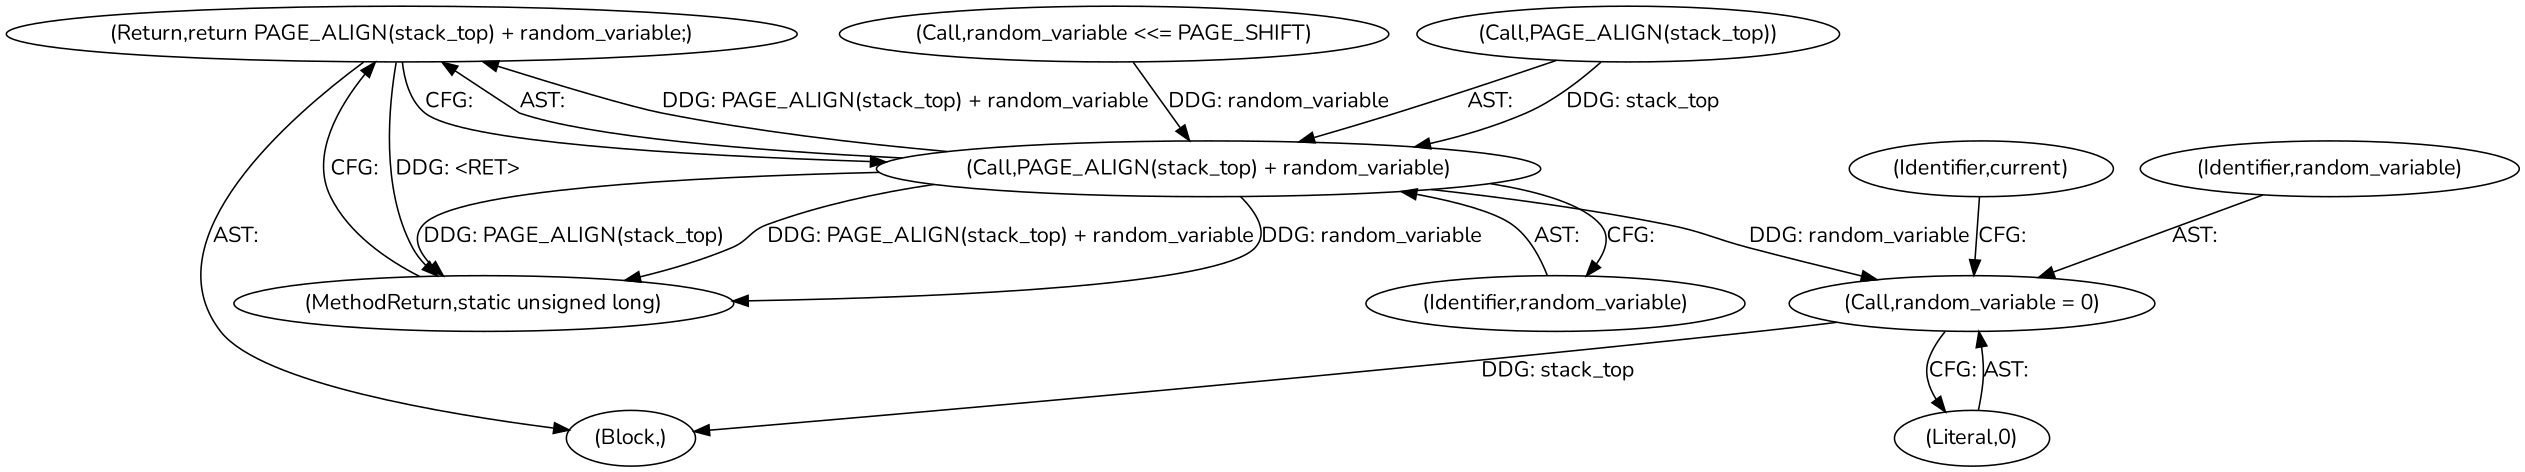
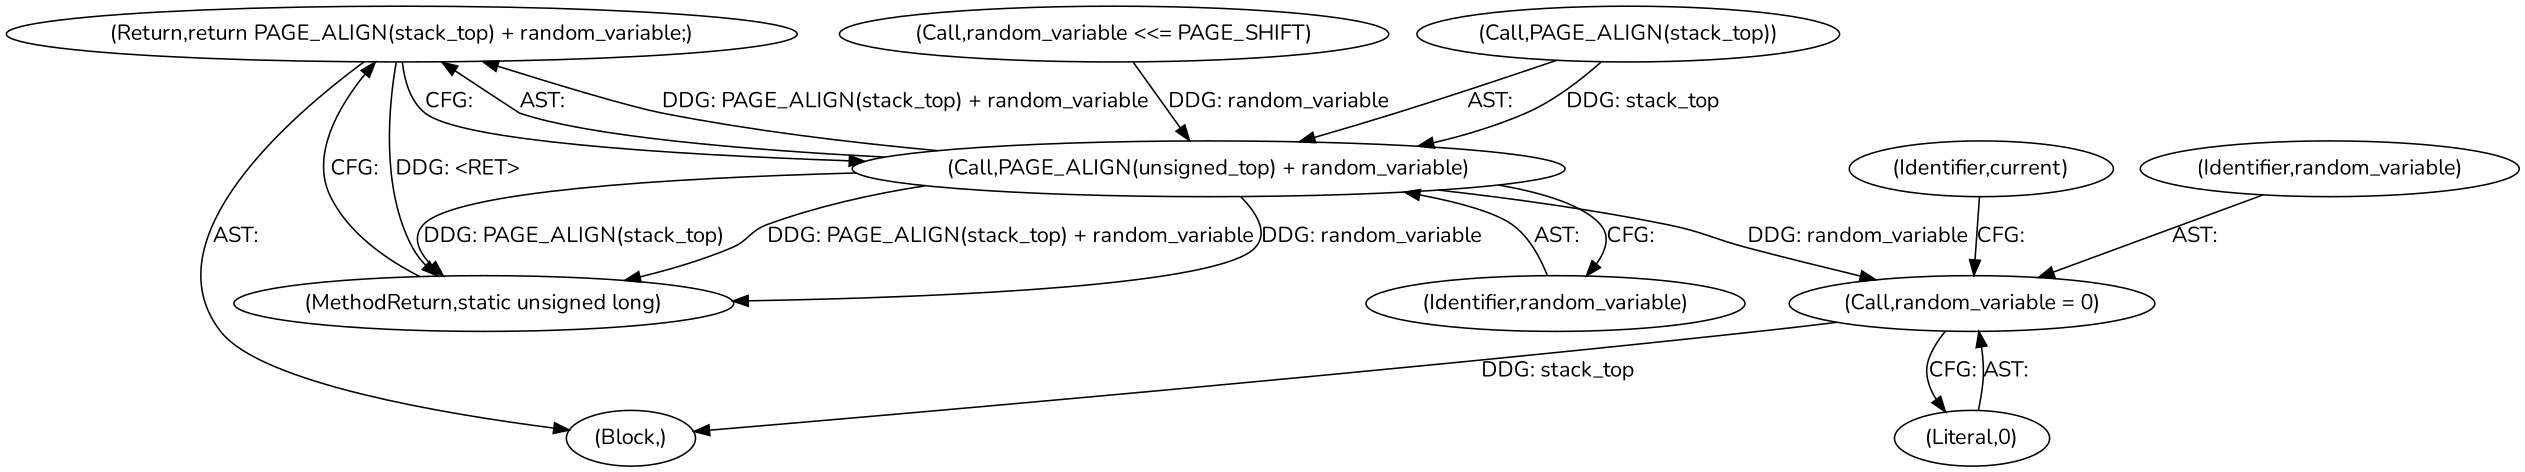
  digraph {
    fontname=Nunito
    node [fontname=Nunito]
    edge [fontname=Nunito]
    n1 [label="(Call,random_variable = 0)"]
    n2 [label="(Block,)"]
    n3 [label="(Literal,0)"]
-   n4 [label="(Call,PAGE_ALIGN(stack_top) + random_variable)"]
+   n4 [label="(Call,PAGE_ALIGN(unsigned_top) + random_variable)"]
    n5 [label="(Return,return PAGE_ALIGN(stack_top) + random_variable;)"]
    n6 [label="(Identifier,random_variable)"]
    n7 [label="(MethodReturn,static unsigned long)"]
    n8 [label="(Call,PAGE_ALIGN(stack_top))"]
    n9 [label="(Identifier,current)"]
    n10 [label="(Call,random_variable <<= PAGE_SHIFT)"]
    n11 [label="(Identifier,random_variable)"]
    n1 -> n2 [label="DDG: stack_top"]
    n1 -> n3 [label="CFG: "]
    n3 -> n1 [label="AST: "]
    n4 -> n1 [label="DDG: random_variable"]
    n4 -> n5 [label="AST: "]
    n4 -> n5 [label="DDG: PAGE_ALIGN(stack_top) + random_variable"]
    n4 -> n6 [label="CFG: "]
    n4 -> n7 [label="DDG: PAGE_ALIGN(stack_top) + random_variable"]
    n4 -> n7 [label="DDG: random_variable"]
    n4 -> n7 [label="DDG: PAGE_ALIGN(stack_top)"]
    n5 -> n2 [label="AST: "]
    n5 -> n4 [label="CFG: "]
    n5 -> n7 [label="DDG: <RET>"]
    n6 -> n4 [label="AST: "]
    n7 -> n5 [label="CFG: "]
    n8 -> n4 [label="AST: "]
    n8 -> n4 [label="DDG: stack_top"]
    n9 -> n1 [label="CFG: "]
    n10 -> n4 [label="DDG: random_variable"]
    n11 -> n1 [label="AST: "]
  }
